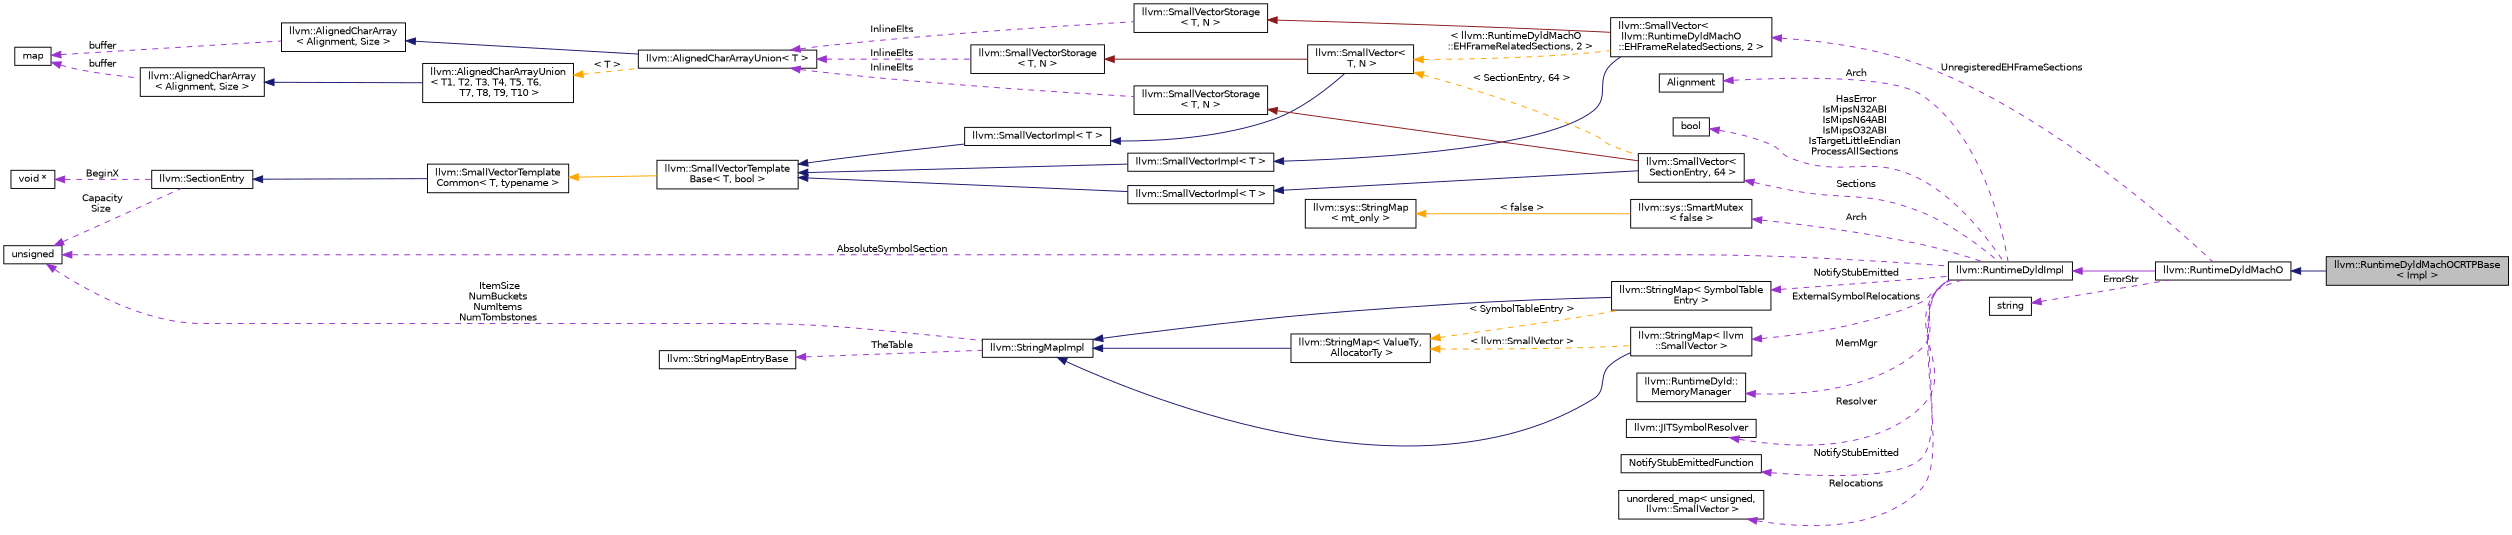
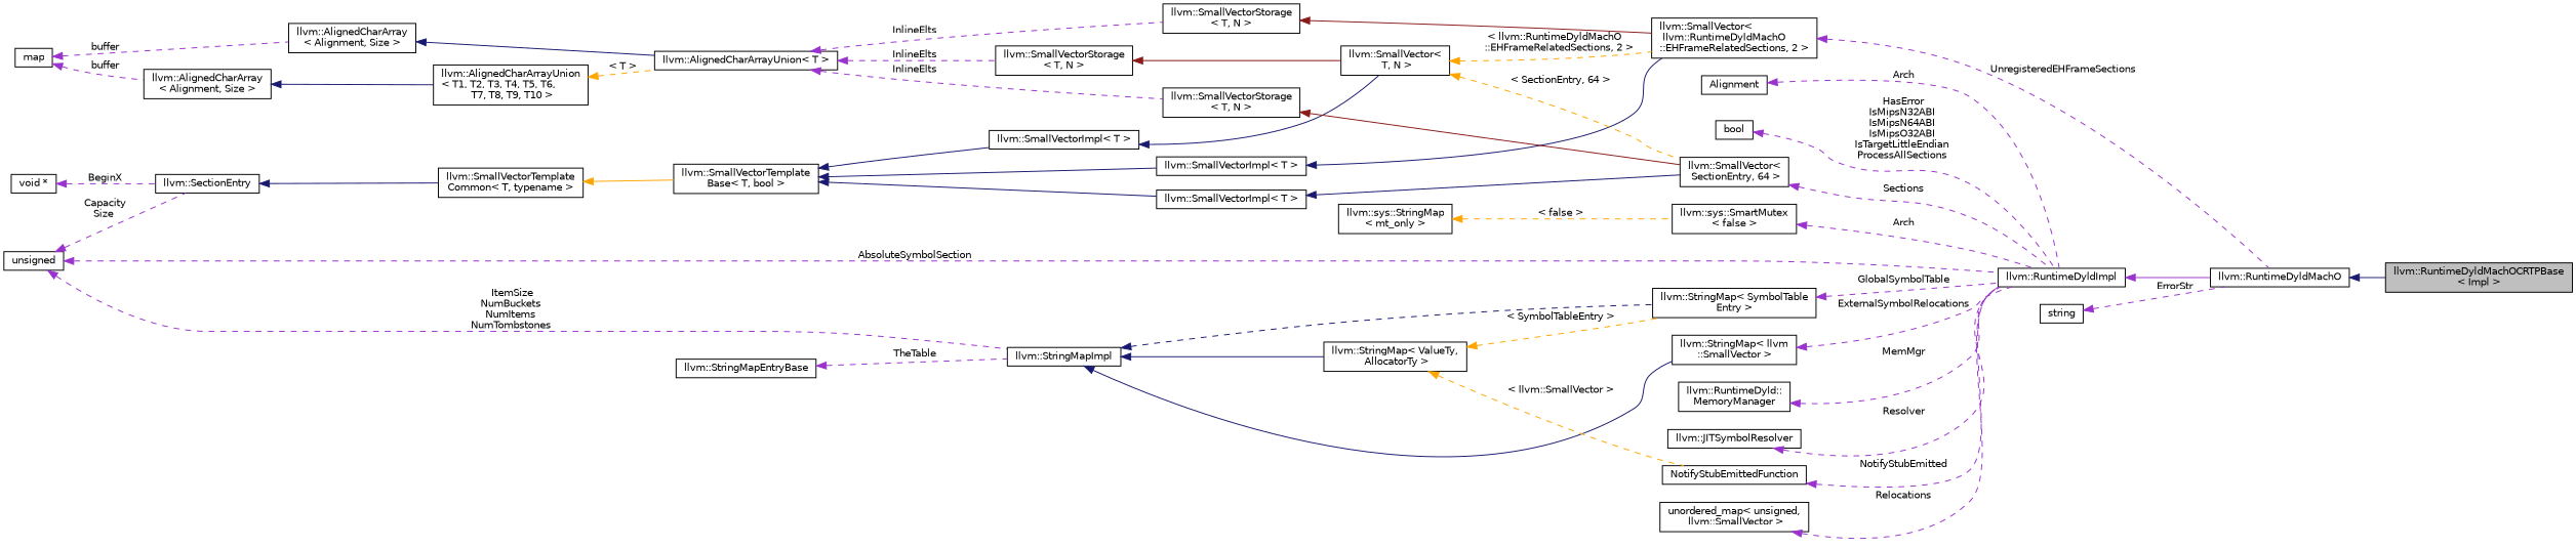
  digraph {
    rankdir=LR
    node [color=black fontname=Helvetica fontsize=10 shape=box]
    edge [color=darkorchid3 dir=back fontname=Helvetica fontsize=10 labelfontname=Helvetica labelfontsize=10 style=dashed]
    n1 [fillcolor=grey75 fontcolor=black height=0.2 label="llvm::RuntimeDyldMachOCRTPBase\l\< Impl \>" style=filled width=0.4]
    n2 [height=0.2 label="llvm::RuntimeDyldMachO" width=0.4]
    n3 [height=0.2 label="llvm::RuntimeDyldImpl" width=0.4]
    n4 [height=0.2 label=unsigned width=0.4]
    n5 [height=0.2 label="llvm::SectionEntry" width=0.4]
    n6 [height=0.2 label="llvm::StringMapImpl" width=0.4]
    n7 [height=0.2 label="llvm::SmallVectorTemplate\lCommon\< T, typename \>" width=0.4]
    n8 [height=0.2 label="llvm::StringMap\< SymbolTable\lEntry \>" width=0.4]
    n9 [height=0.2 label="llvm::StringMap\< ValueTy,\l AllocatorTy \>" width=0.4]
    n10 [height=0.2 label="llvm::StringMap\< llvm\l::SmallVector \>" width=0.4]
    n11 [height=0.2 label="llvm::RuntimeDyld::\lMemoryManager" width=0.4]
    n12 [height=0.2 label="llvm::JITSymbolResolver" width=0.4]
    n13 [height=0.2 label="llvm::SmallVector\<\l SectionEntry, 64 \>" width=0.4]
    n14 [height=0.2 label="llvm::SmallVectorImpl\< T \>" width=0.4]
    n15 [height=0.2 label="llvm::SmallVectorTemplate\lBase\< T, bool \>" width=0.4]
    n16 [height=0.2 label="llvm::SmallVectorImpl\< T \>" width=0.4]
    n17 [height=0.2 label="llvm::SmallVectorImpl\< T \>" width=0.4]
    n18 [height=0.2 label="llvm::SmallVector\<\l T, N \>" width=0.4]
    n19 [height=0.2 label="llvm::SmallVector\<\l llvm::RuntimeDyldMachO\l::EHFrameRelatedSections, 2 \>" width=0.4]
    n20 [height=0.2 label="void *" width=0.4]
    n21 [height=0.2 label="llvm::SmallVectorStorage\l\< T, N \>" width=0.4]
    n22 [height=0.2 label="llvm::AlignedCharArrayUnion\< T \>" width=0.4]
    n23 [height=0.2 label="llvm::SmallVectorStorage\l\< T, N \>" width=0.4]
    n24 [height=0.2 label="llvm::SmallVectorStorage\l\< T, N \>" width=0.4]
    n25 [height=0.2 label="llvm::AlignedCharArray\l\< Alignment, Size \>" width=0.4]
    n26 [height=0.2 label=map width=0.4]
    n27 [height=0.2 label="llvm::AlignedCharArray\l\< Alignment, Size \>" width=0.4]
    n28 [height=0.2 label="llvm::AlignedCharArrayUnion\l\< T1, T2, T3, T4, T5, T6,\l T7, T8, T9, T10 \>" width=0.4]
    n29 [height=0.2 label="llvm::StringMapEntryBase" width=0.4]
    n30 [height=0.2 label="unordered_map\< unsigned,\l llvm::SmallVector \>" width=0.4]
    n31 [height=0.2 label=Alignment width=0.4]
    n32 [height=0.2 label=bool width=0.4]
    n33 [height=0.2 label="llvm::sys::SmartMutex\l\< false \>" width=0.4]
    n34 [height=0.2 label="llvm::sys::StringMap\l\< mt_only \>" width=0.4]
    n35 [height=0.2 label=NotifyStubEmittedFunction width=0.4]
    n36 [height=0.2 label=string width=0.4]
    n2 -> n1 [color=midnightblue style=solid]
    n3 -> n2 [style=solid]
    n4 -> n3 [label=" AbsoluteSymbolSection"]
    n4 -> n5 [label=" Capacity\nSize"]
    n4 -> n6 [label=" ItemSize\nNumBuckets\nNumItems\nNumTombstones"]
    n5 -> n7 [color=midnightblue style=solid]
-   n6 -> n8 [color=midnightblue style=solid]
+   n6 -> n8 [color=midnightblue]
    n6 -> n9 [color=midnightblue style=solid]
    n6 -> n10 [color=midnightblue style=solid]
    n7 -> n15 [color=orange style=solid]
-   n8 -> n3 [label=" NotifyStubEmitted"]
+   n8 -> n3 [label=" GlobalSymbolTable"]
    n9 -> n8 [color=orange label=" \< SymbolTableEntry \>"]
-   n9 -> n10 [color=orange label=" \< llvm::SmallVector \>"]
+   n9 -> n35 [color=orange label=" \< llvm::SmallVector \>"]
    n10 -> n3 [label=" ExternalSymbolRelocations"]
    n11 -> n3 [label=" MemMgr"]
    n12 -> n3 [label=" Resolver"]
    n13 -> n3 [label=" Sections"]
    n14 -> n13 [color=midnightblue style=solid]
    n15 -> n14 [color=midnightblue style=solid]
    n15 -> n16 [color=midnightblue style=solid]
    n15 -> n17 [color=midnightblue style=solid]
    n16 -> n18 [color=midnightblue style=solid]
    n17 -> n19 [color=midnightblue style=solid]
    n18 -> n13 [color=orange label=" \< SectionEntry, 64 \>"]
    n18 -> n19 [color=orange label=" \< llvm::RuntimeDyldMachO\l::EHFrameRelatedSections, 2 \>"]
    n19 -> n2 [label=" UnregisteredEHFrameSections"]
    n20 -> n5 [label=" BeginX"]
    n21 -> n13 [color=firebrick4 style=solid]
    n22 -> n21 [label=" InlineElts"]
    n22 -> n23 [label=" InlineElts"]
    n22 -> n24 [label=" InlineElts"]
    n23 -> n18 [color=firebrick4 style=solid]
    n24 -> n19 [color=firebrick4 style=solid]
    n25 -> n22 [color=midnightblue style=solid]
    n26 -> n25 [label=" buffer"]
    n26 -> n27 [label=" buffer"]
    n27 -> n28 [color=midnightblue style=solid]
    n28 -> n22 [color=orange label=" \< T \>"]
    n29 -> n6 [label=" TheTable"]
    n30 -> n3 [label=" Relocations"]
    n31 -> n3 [label=" Arch"]
    n32 -> n3 [label=" HasError\nIsMipsN32ABI\nIsMipsN64ABI\nIsMipsO32ABI\nIsTargetLittleEndian\nProcessAllSections"]
    n33 -> n3 [label=" Arch"]
-   n34 -> n33 [color=orange label=" \< false \>" style=solid]
+   n34 -> n33 [color=orange label=" \< false \>"]
    n35 -> n3 [label=" NotifyStubEmitted"]
    n36 -> n2 [label=" ErrorStr"]
  }
